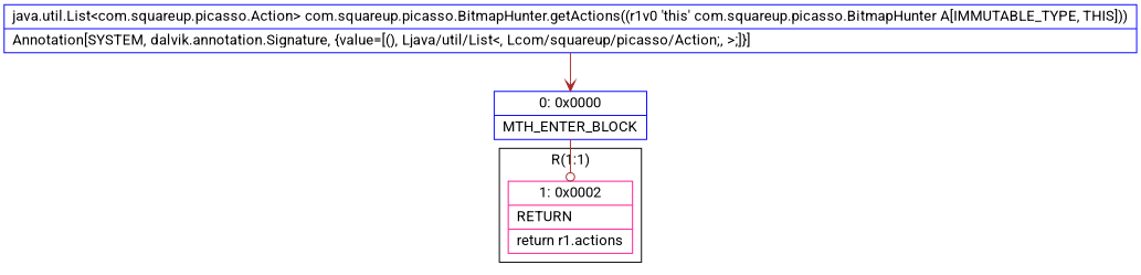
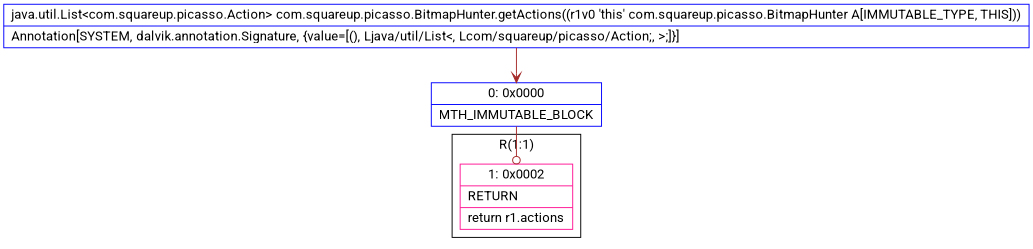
  digraph {
    fontname=Roboto
    node [color=blue shape=record fontname=Roboto]
    edge [color=brown fontname=Roboto]
    n1 [color=deeppink label="{1\:\ 0x0002|RETURN\l|return r1.actions\l}"]
-   n2 [label="{0\:\ 0x0000|MTH_ENTER_BLOCK\l}"]
+   n2 [label="{0\:\ 0x0000|MTH_IMMUTABLE_BLOCK\l}"]
    n3 [label="{java.util.List\<com.squareup.picasso.Action\> com.squareup.picasso.BitmapHunter.getActions((r1v0 'this' com.squareup.picasso.BitmapHunter A[IMMUTABLE_TYPE, THIS]))  | Annotation[SYSTEM, dalvik.annotation.Signature, \{value=[(), Ljava\/util\/List\<, Lcom\/squareup\/picasso\/Action;, \>;]\}]\l}"]
    subgraph cluster_1 {
      label="R(1:1)"
      n1
    }
    n2 -> n1 [arrowhead=odot]
    n3 -> n2 [arrowhead=vee]
  }
